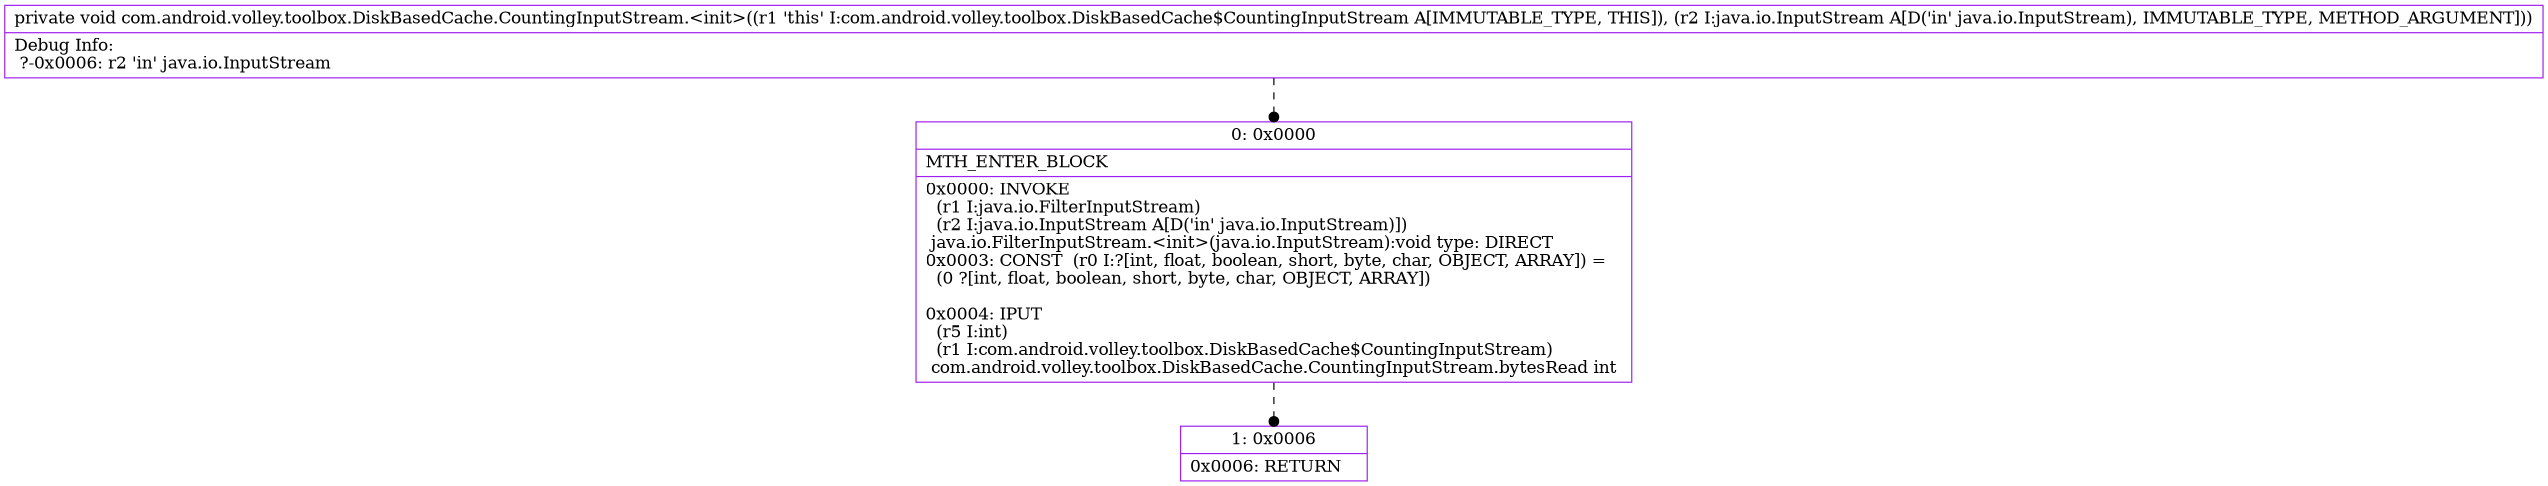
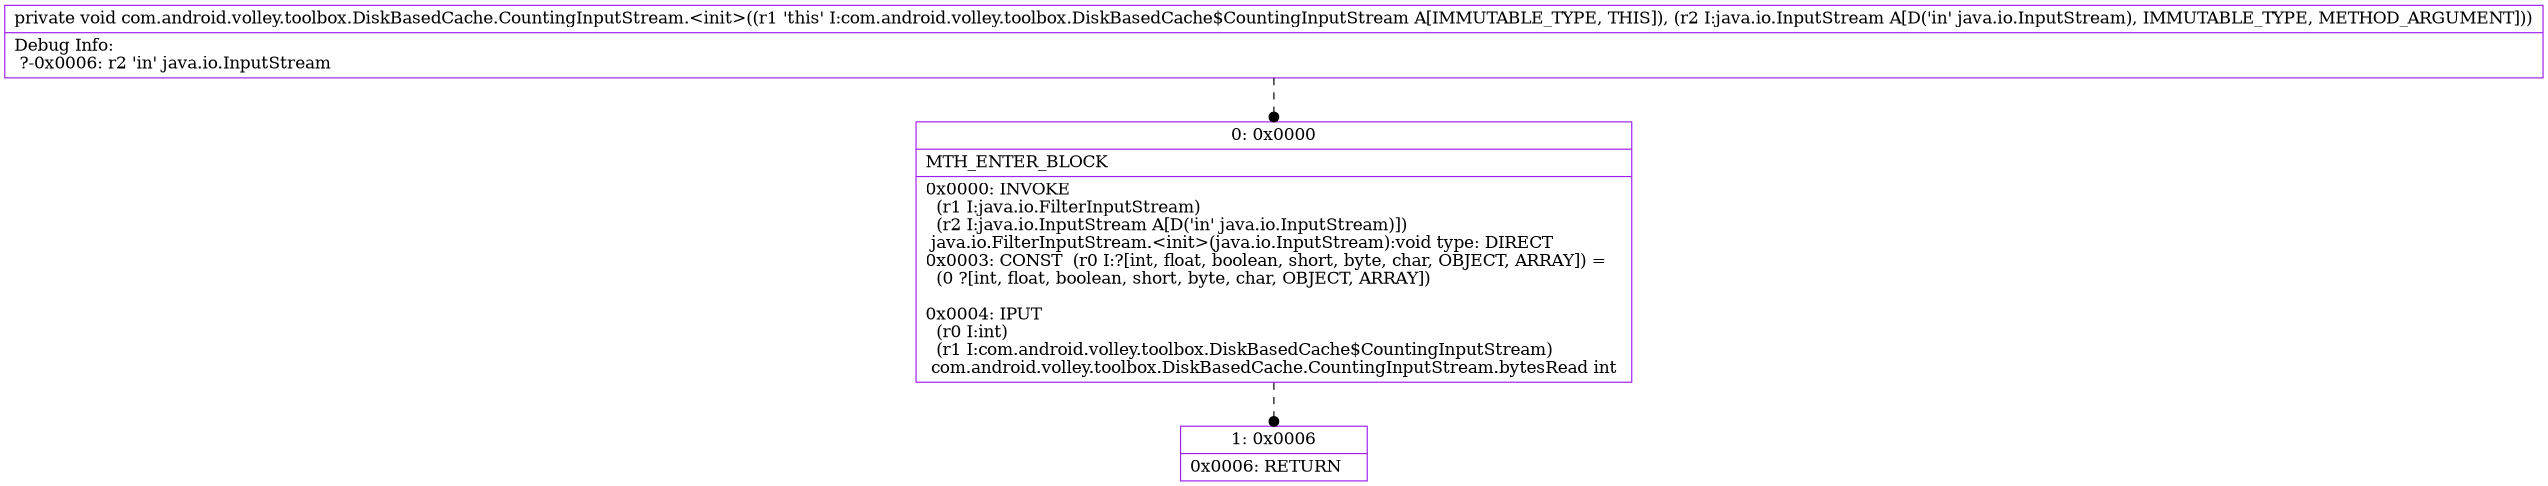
  digraph {
    node [shape=record color=purple]
    edge [style=dashed arrowhead=dot]
-   n1 [label="{0\:\ 0x0000|MTH_ENTER_BLOCK\l|0x0000: INVOKE  \l  (r1 I:java.io.FilterInputStream)\l  (r2 I:java.io.InputStream A[D('in' java.io.InputStream)])\l java.io.FilterInputStream.\<init\>(java.io.InputStream):void type: DIRECT \l0x0003: CONST  (r0 I:?[int, float, boolean, short, byte, char, OBJECT, ARRAY]) = \l  (0 ?[int, float, boolean, short, byte, char, OBJECT, ARRAY])\l \l0x0004: IPUT  \l  (r5 I:int)\l  (r1 I:com.android.volley.toolbox.DiskBasedCache$CountingInputStream)\l com.android.volley.toolbox.DiskBasedCache.CountingInputStream.bytesRead int \l}"]
+   n1 [label="{0\:\ 0x0000|MTH_ENTER_BLOCK\l|0x0000: INVOKE  \l  (r1 I:java.io.FilterInputStream)\l  (r2 I:java.io.InputStream A[D('in' java.io.InputStream)])\l java.io.FilterInputStream.\<init\>(java.io.InputStream):void type: DIRECT \l0x0003: CONST  (r0 I:?[int, float, boolean, short, byte, char, OBJECT, ARRAY]) = \l  (0 ?[int, float, boolean, short, byte, char, OBJECT, ARRAY])\l \l0x0004: IPUT  \l  (r0 I:int)\l  (r1 I:com.android.volley.toolbox.DiskBasedCache$CountingInputStream)\l com.android.volley.toolbox.DiskBasedCache.CountingInputStream.bytesRead int \l}"]
    n2 [label="{1\:\ 0x0006|0x0006: RETURN   \l}"]
    n3 [label="{private void com.android.volley.toolbox.DiskBasedCache.CountingInputStream.\<init\>((r1 'this' I:com.android.volley.toolbox.DiskBasedCache$CountingInputStream A[IMMUTABLE_TYPE, THIS]), (r2 I:java.io.InputStream A[D('in' java.io.InputStream), IMMUTABLE_TYPE, METHOD_ARGUMENT]))  | Debug Info:\l  ?\-0x0006: r2 'in' java.io.InputStream\l}"]
    n1 -> n2
    n3 -> n1
  }
